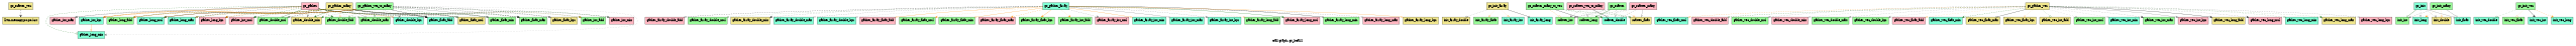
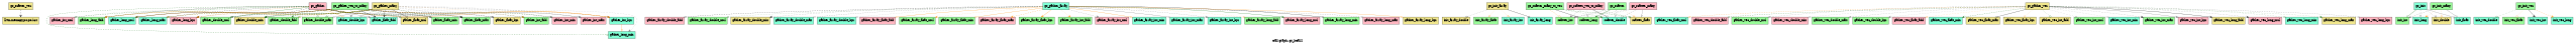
  digraph {
    label="Call graph: gs_local.ll"
    node [fillcolor=palegreen shape=record style=filled]
    edge [arrowhead=odot color=gray40 style=dotted]
    n1 [fillcolor=khaki label="{gs_scatter_vec}"]
    n2 [fillcolor=khaki label="{llvm.memcpy.p0.p0.i64}"]
    n3 [fillcolor=lightpink label="{gather_int_mul}"]
    n4 [fillcolor=aquamarine label="{gs_gather_array}"]
    n5 [fillcolor=lightpink label="{gather_array_double_add}"]
    n6 [label="{gather_array_double_mul}"]
    n7 [fillcolor=khaki label="{gather_array_double_min}"]
    n8 [fillcolor=aquamarine label="{gather_array_double_max}"]
    n9 [fillcolor=aquamarine label="{gather_array_double_bpr}"]
    n10 [fillcolor=lightpink label="{gather_array_float_add}"]
    n11 [label="{gather_array_float_mul}"]
    n12 [label="{gather_array_float_min}"]
    n13 [fillcolor=lightpink label="{gather_array_float_max}"]
    n14 [label="{gather_array_float_bpr}"]
    n15 [label="{gather_array_int_add}"]
    n16 [fillcolor=lightpink label="{gather_array_int_mul}"]
    n17 [fillcolor=aquamarine label="{gather_array_int_min}"]
    n18 [fillcolor=aquamarine label="{gather_array_int_max}"]
    n19 [fillcolor=aquamarine label="{gather_array_int_bpr}"]
    n20 [label="{gather_array_long_add}"]
    n21 [fillcolor=lightpink label="{gather_array_long_mul}"]
    n22 [label="{gather_array_long_min}"]
    n23 [fillcolor=lightpink label="{gather_array_long_max}"]
    n24 [fillcolor=khaki label="{gather_array_long_bpr}"]
    n25 [label="{gather_double_mul}"]
    n26 [fillcolor=khaki label="{gather_double_min}"]
    n27 [fillcolor=khaki label="{gs_init_array}"]
    n28 [fillcolor=khaki label="{init_array_double}"]
    n29 [label="{init_array_float}"]
    n30 [fillcolor=aquamarine label="{init_array_int}"]
    n31 [fillcolor=aquamarine label="{init_array_long}"]
    n32 [fillcolor=lightpink label="{gs_gather}"]
    n33 [label="{gather_double_add}"]
    n34 [label="{gather_double_max}"]
    n35 [fillcolor=aquamarine label="{gather_double_bpr}"]
    n36 [fillcolor=aquamarine label="{gather_float_add}"]
    n37 [fillcolor=khaki label="{gather_float_mul}"]
    n38 [label="{gather_float_min}"]
    n39 [label="{gather_float_max}"]
    n40 [fillcolor=khaki label="{gather_float_bpr}"]
    n41 [label="{gather_int_add}"]
    n42 [fillcolor=lightpink label="{gather_int_min}"]
    n43 [fillcolor=lightpink label="{gather_int_max}"]
    n44 [fillcolor=aquamarine label="{gather_int_bpr}"]
    n45 [label="{gather_long_add}"]
    n46 [fillcolor=aquamarine label="{gather_long_mul}"]
    n47 [fillcolor=aquamarine label="{gather_long_min}"]
    n48 [fillcolor=aquamarine label="{gather_long_max}"]
    n49 [fillcolor=lightpink label="{gather_long_bpr}"]
    n50 [fillcolor=aquamarine label="{scatter_double}"]
    n51 [fillcolor=khaki label="{scatter_float}"]
    n52 [label="{scatter_int}"]
    n53 [fillcolor=aquamarine label="{gather_vec_float_mul}"]
    n54 [label="{gs_scatter}"]
    n55 [label="{scatter_long}"]
    n56 [fillcolor=lightpink label="{gs_scatter_many}"]
    n57 [fillcolor=aquamarine label="{gs_init}"]
    n58 [fillcolor=khaki label="{init_double}"]
    n59 [fillcolor=aquamarine label="{init_float}"]
    n60 [label="{init_int}"]
    n61 [fillcolor=aquamarine label="{init_long}"]
    n62 [fillcolor=khaki label="{gs_gather_vec}"]
    n63 [fillcolor=lightpink label="{gather_vec_double_add}"]
    n64 [label="{gather_vec_double_mul}"]
    n65 [fillcolor=lightpink label="{gather_vec_double_min}"]
    n66 [label="{gather_vec_double_max}"]
    n67 [label="{gather_vec_double_bpr}"]
    n68 [fillcolor=lightpink label="{gather_vec_float_add}"]
    n69 [fillcolor=aquamarine label="{gather_vec_float_min}"]
    n70 [fillcolor=khaki label="{gather_vec_float_max}"]
    n71 [fillcolor=khaki label="{gather_vec_float_bpr}"]
    n72 [fillcolor=khaki label="{gather_vec_int_add}"]
    n73 [label="{gather_vec_int_mul}"]
    n74 [fillcolor=aquamarine label="{gather_vec_int_min}"]
    n75 [label="{gather_vec_int_max}"]
    n76 [fillcolor=lightpink label="{gather_vec_int_bpr}"]
    n77 [fillcolor=khaki label="{gather_vec_long_add}"]
    n78 [fillcolor=lightpink label="{gather_vec_long_mul}"]
    n79 [fillcolor=aquamarine label="{gather_vec_long_min}"]
    n80 [fillcolor=khaki label="{gather_vec_long_max}"]
    n81 [fillcolor=lightpink label="{gather_vec_long_bpr}"]
    n82 [label="{gs_scatter_many_to_vec}"]
    n83 [label="{gs_init_vec}"]
    n84 [fillcolor=aquamarine label="{init_vec_double}"]
    n85 [label="{init_vec_float}"]
    n86 [fillcolor=aquamarine label="{init_vec_int}"]
    n87 [fillcolor=aquamarine label="{init_vec_long}"]
    n88 [fillcolor=khaki label="{gs_gather_many}"]
    n89 [label="{gs_init_many}"]
    n90 [label="{gs_gather_vec_to_many}"]
    n91 [fillcolor=lightpink label="{gs_scatter_vec_to_many}"]
    n1 -> n2 [arrowhead=vee color=black style=dashed]
    n4 -> n5 [color=black style=dashed]
    n4 -> n6 [color=darkgreen]
    n4 -> n7 [arrowhead=vee color=black]
    n4 -> n8 [style=dashed]
    n4 -> n9
    n4 -> n10 [color=darkorange style=solid]
    n4 -> n11 [arrowhead=vee color=darkorange]
    n4 -> n12 [color=darkorange style=solid]
    n4 -> n13 [arrowhead=vee color=darkorange style=dashed]
    n4 -> n14 [arrowhead=vee color=darkorange style=solid]
    n4 -> n15 [arrowhead=vee color=darkorange]
    n4 -> n16 [arrowhead=vee style=dashed]
    n4 -> n17 [arrowhead=onormal color=darkorange style=solid]
    n4 -> n18 [style=solid]
    n4 -> n19 [arrowhead=vee style=dashed]
    n4 -> n20 [color=darkorange]
    n4 -> n21 [arrowhead=vee color=darkgreen style=solid]
    n4 -> n22 [color=black style=solid]
    n4 -> n23 [style=dashed]
    n4 -> n24 [arrowhead=onormal color=darkorange style=solid]
    n27 -> n28 [color=black]
    n27 -> n29 [arrowhead=onormal color=darkorange]
    n27 -> n30 [arrowhead=onormal color=darkorange]
    n27 -> n31 [color=black style=solid]
    n32 -> n3 [arrowhead=onormal color=darkgreen style=dashed]
    n32 -> n25 [color=darkgreen style=solid]
    n32 -> n26 [arrowhead=onormal color=black style=dashed]
    n32 -> n33 [arrowhead=vee color=darkgreen style=dashed]
    n32 -> n34 [color=darkgreen]
    n32 -> n35 [color=darkorange style=solid]
    n32 -> n36 [arrowhead=vee style=solid]
    n32 -> n37 [style=dashed]
    n32 -> n38 [style=solid]
    n32 -> n39 [arrowhead=onormal color=darkgreen style=dashed]
    n32 -> n40 [arrowhead=onormal]
    n32 -> n41 [style=dashed]
    n32 -> n42 [arrowhead=onormal color=darkgreen style=dashed]
    n32 -> n43 [style=solid]
    n32 -> n44 [arrowhead=vee color=darkorange style=solid]
    n32 -> n45 [arrowhead=vee style=solid]
    n32 -> n46 [arrowhead=vee color=darkgreen]
    n32 -> n47 [color=darkgreen style=dashed]
    n32 -> n48 [arrowhead=onormal color=black style=dashed]
    n32 -> n49 [arrowhead=vee color=darkorange style=dashed]
    n44 -> n47 [arrowhead=onormal color=darkorange style=solid]
    n54 -> n50 [arrowhead=onormal style=dashed]
    n54 -> n51 [arrowhead=onormal color=darkorange]
    n54 -> n52 [arrowhead=onormal style=dashed]
    n54 -> n55 [arrowhead=vee color=darkgreen style=solid]
    n56 -> n50 [style=dashed]
    n56 -> n51 [arrowhead=onormal style=solid]
    n56 -> n52 [color=black]
    n56 -> n55
    n57 -> n58 [color=black]
    n57 -> n59 [style=solid]
    n57 -> n60 [color=darkgreen style=solid]
    n57 -> n61 [arrowhead=onormal style=dashed]
    n62 -> n53 [arrowhead=onormal color=darkorange style=dashed]
    n62 -> n63 [color=darkgreen style=dashed]
    n62 -> n64 [arrowhead=onormal color=black]
    n62 -> n65 [arrowhead=onormal]
    n62 -> n66 [arrowhead=onormal color=black]
    n62 -> n67 [arrowhead=vee]
    n62 -> n68 [arrowhead=onormal color=darkorange]
    n62 -> n69 [arrowhead=vee color=darkgreen style=dashed]
    n62 -> n70 [color=black style=solid]
    n62 -> n71 [color=darkorange]
    n62 -> n72 [color=darkgreen]
    n62 -> n73
    n62 -> n74
    n62 -> n75 [arrowhead=vee color=black]
    n62 -> n76 [arrowhead=vee style=solid]
    n62 -> n77 [arrowhead=vee color=black style=solid]
    n62 -> n78 [arrowhead=vee color=black]
    n62 -> n79 [color=darkgreen]
    n62 -> n80 [arrowhead=vee color=darkgreen]
    n62 -> n81 [style=dashed]
    n82 -> n50 [arrowhead=vee color=darkgreen]
    n82 -> n51 [color=darkgreen style=dashed]
    n82 -> n52 [color=darkorange style=dashed]
    n82 -> n55 [color=black style=solid]
    n83 -> n84 [color=darkgreen]
    n83 -> n85 [color=darkorange]
    n83 -> n86 [arrowhead=vee color=black style=solid]
    n83 -> n87 [arrowhead=vee color=darkorange style=dashed]
-   n88 -> n3 [arrowhead=vee color=darkgreen]
    n88 -> n25 [arrowhead=onormal color=black style=dashed]
    n88 -> n26 [arrowhead=vee color=darkgreen style=solid]
    n88 -> n33 [color=darkorange]
    n88 -> n34 [style=solid]
    n88 -> n35 [arrowhead=onormal style=dashed]
    n88 -> n36 [arrowhead=vee color=black style=solid]
    n88 -> n37 [color=black style=solid]
    n88 -> n38 [arrowhead=onormal color=darkgreen style=dashed]
    n88 -> n39 [color=black]
    n88 -> n40
    n88 -> n41 [arrowhead=vee color=darkorange]
    n88 -> n42 [arrowhead=vee]
    n88 -> n43 [arrowhead=vee]
    n88 -> n44 [arrowhead=onormal color=black]
    n88 -> n45 [color=darkgreen style=dashed]
    n88 -> n46 [color=darkorange style=solid]
    n88 -> n48 [arrowhead=onormal color=darkgreen style=dashed]
    n88 -> n49 [arrowhead=vee color=darkorange]
    n89 -> n58 [color=darkorange]
    n89 -> n59 [style=solid]
    n89 -> n60 [arrowhead=vee style=dashed]
    n89 -> n61 [arrowhead=vee color=darkorange]
    n90 -> n3
    n90 -> n25 [color=darkgreen]
    n90 -> n26 [arrowhead=vee color=darkgreen]
    n90 -> n33 [color=darkgreen]
    n90 -> n34 [arrowhead=onormal color=darkgreen]
    n90 -> n35 [arrowhead=vee style=dashed]
    n90 -> n36 [arrowhead=vee color=black style=solid]
    n90 -> n37 [color=darkgreen style=dashed]
    n90 -> n38 [arrowhead=vee style=solid]
    n90 -> n39 [arrowhead=vee color=black style=dashed]
    n90 -> n40 [arrowhead=onormal color=black style=dashed]
    n90 -> n41 [arrowhead=onormal color=darkgreen]
    n90 -> n42 [style=dashed]
    n90 -> n43
    n90 -> n44 [color=darkorange style=solid]
    n90 -> n45 [arrowhead=vee color=darkorange style=solid]
    n90 -> n46 [arrowhead=onormal color=black style=solid]
    n90 -> n47 [arrowhead=vee]
    n90 -> n48 [arrowhead=onormal color=darkorange style=dashed]
    n90 -> n49 [arrowhead=onormal color=black]
    n91 -> n50 [color=black style=solid]
    n91 -> n51 [color=darkgreen]
    n91 -> n52 [arrowhead=vee style=dashed]
    n91 -> n55 [arrowhead=onormal]
  }
